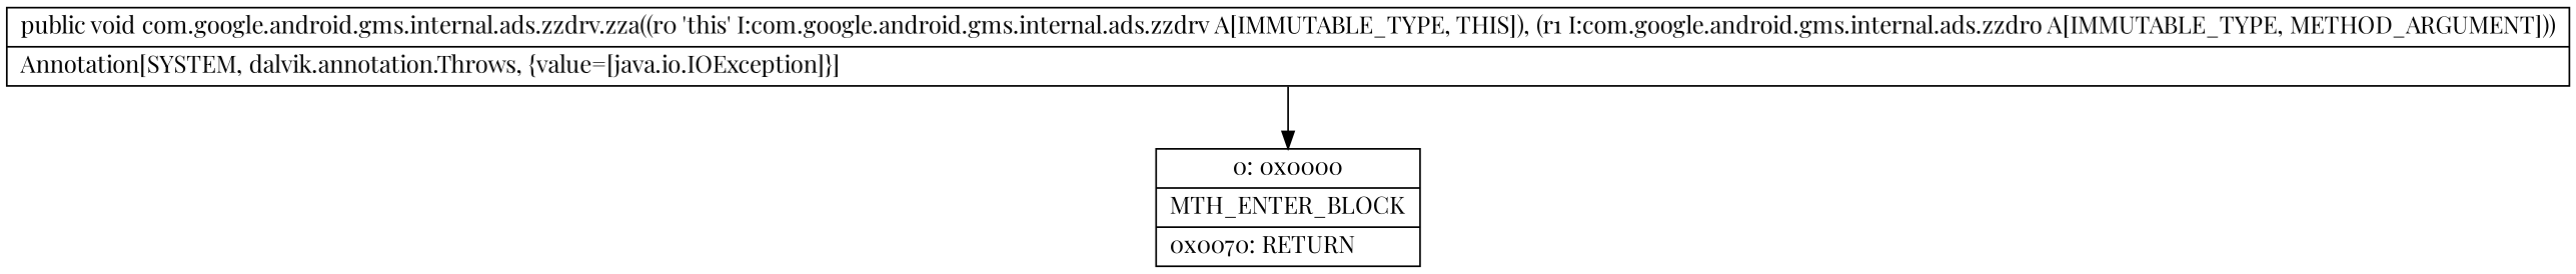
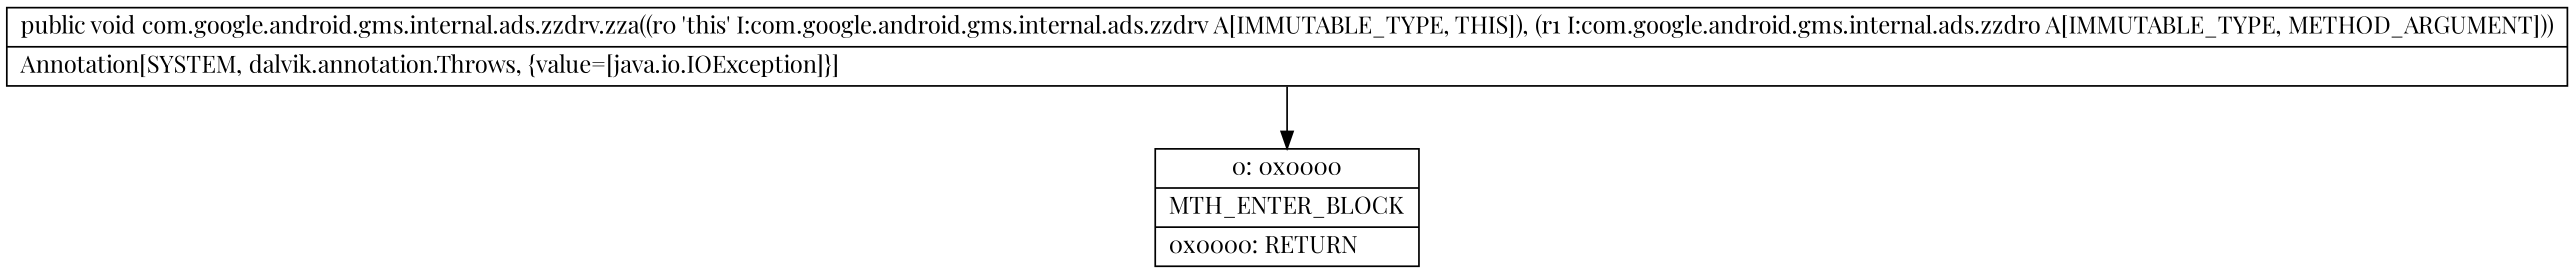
  digraph {
    fontname="Playfair Display"
    node [shape=record fontname="Playfair Display"]
-   n1 [label="{0\:\ 0x0000|MTH_ENTER_BLOCK\l|0x0070: RETURN   \l}"]
+   n1 [label="{0\:\ 0x0000|MTH_ENTER_BLOCK\l|0x0000: RETURN   \l}"]
    n2 [label="{public void com.google.android.gms.internal.ads.zzdrv.zza((r0 'this' I:com.google.android.gms.internal.ads.zzdrv A[IMMUTABLE_TYPE, THIS]), (r1 I:com.google.android.gms.internal.ads.zzdro A[IMMUTABLE_TYPE, METHOD_ARGUMENT]))  | Annotation[SYSTEM, dalvik.annotation.Throws, \{value=[java.io.IOException]\}]\l}"]
    n2 -> n1 [fontname="Playfair Display"]
  }
